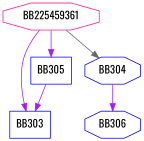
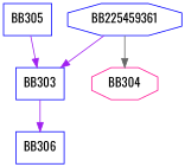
  digraph {
    fontname=Oswald
    node [color=blue fontname=Oswald shape=box]
    edge [color=purple fontname=Oswald]
-   BB225459361 [color=deeppink shape=octagon]
+   BB225459361 [shape=octagon]
    BB303
-   BB304 [shape=octagon]
+   BB304 [color=deeppink shape=octagon]
    BB305
-   BB306 [shape=octagon]
+   BB306
    BB225459361 -> BB303
    BB225459361 -> BB304 [color=gray40]
-   BB225459361 -> BB305
-   BB304 -> BB306
+   BB303 -> BB306
    BB305 -> BB303
  }
